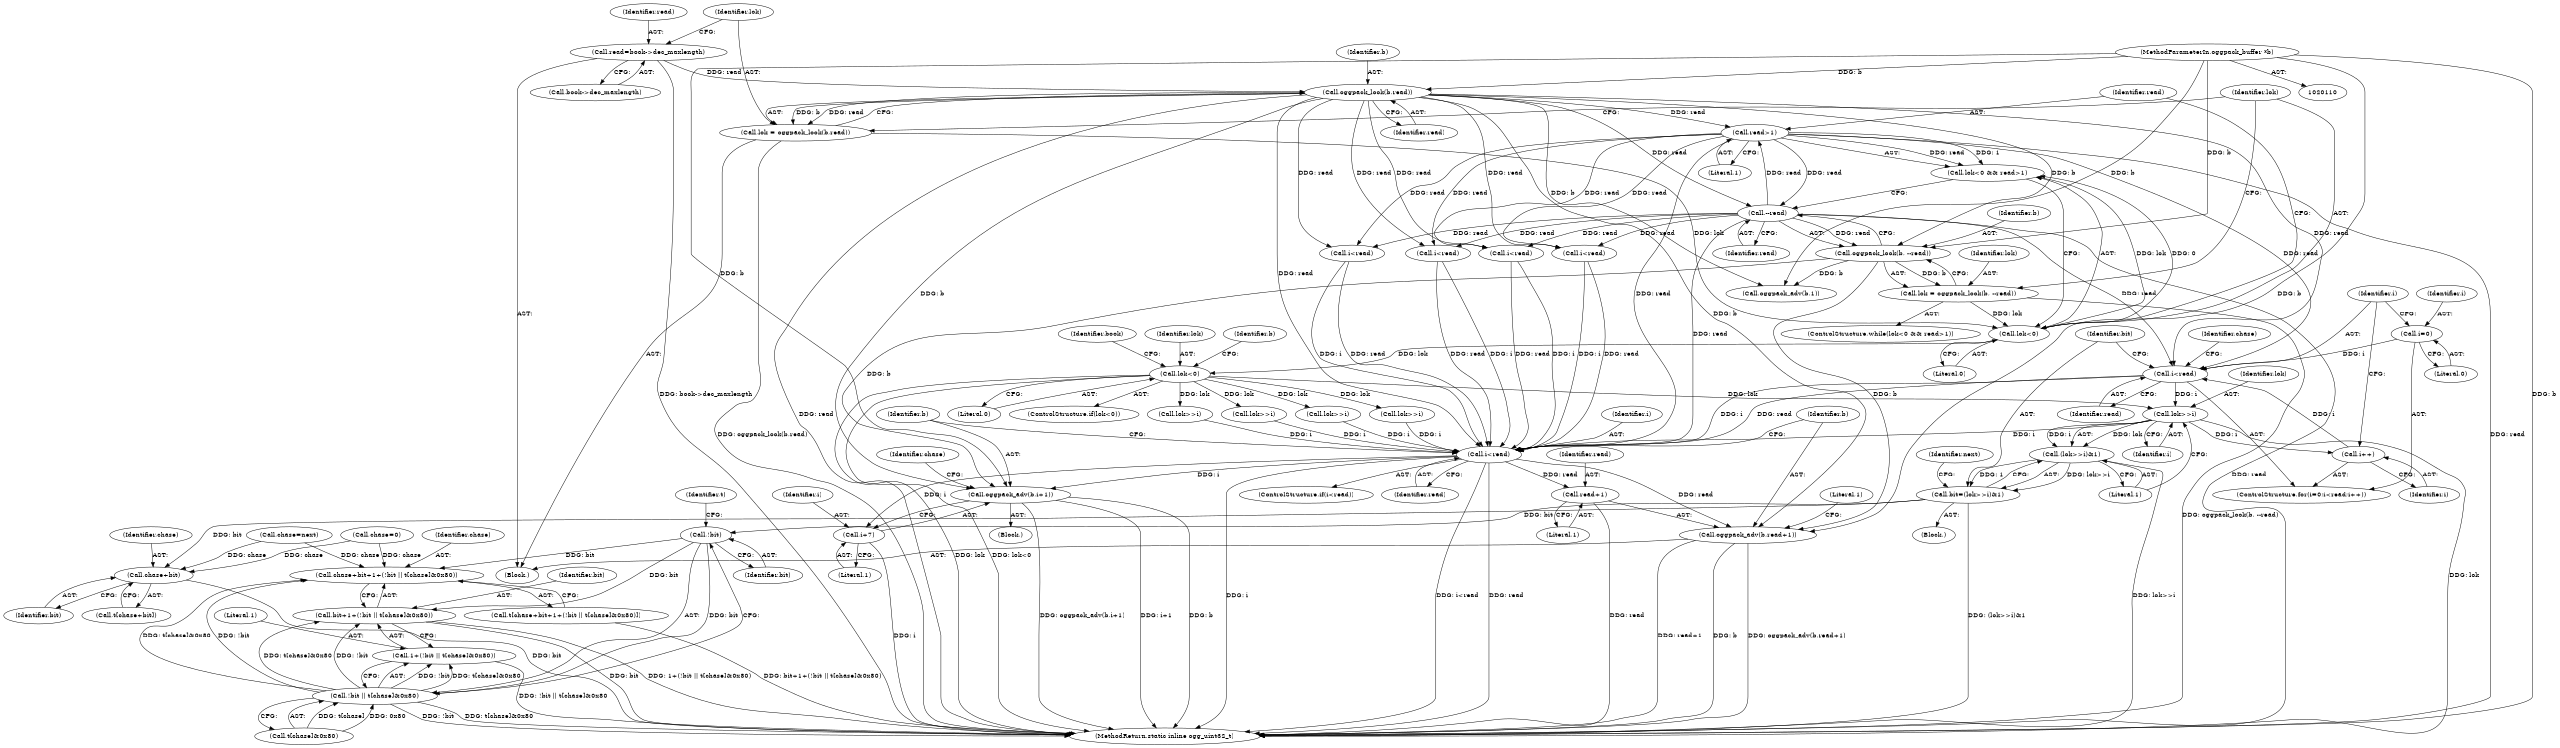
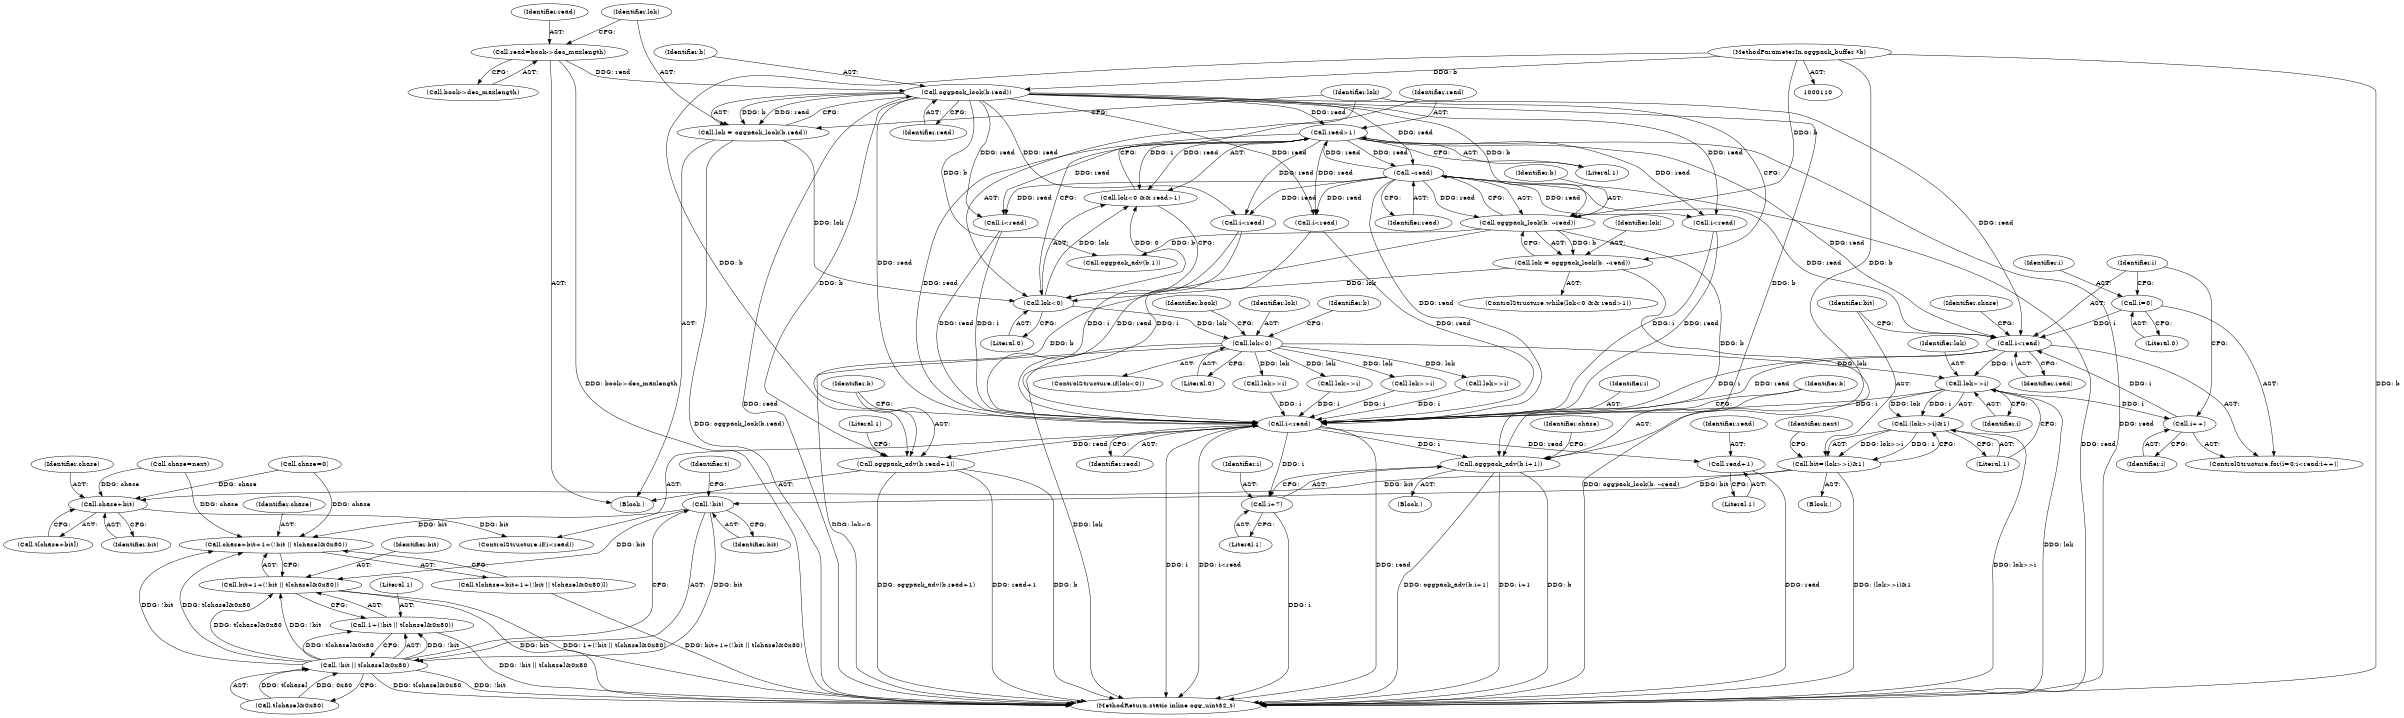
  digraph {
    n1 [label="(Call,i<read)"]
    n2 [label="(Call,lok>>i)"]
    n3 [label="(Call,i<read)"]
    n4 [label="(ControlStructure,for(i=0;i<read;i++))"]
    n5 [label="(Identifier,read)"]
    n6 [label="(Call,i++)"]
    n7 [label="(Call,(lok>>i)&1)"]
    n8 [label="(Identifier,i)"]
    n9 [label="(MethodReturn,static inline ogg_uint32_t)"]
    n10 [label="(Call,oggpack_adv(b,i+1))"]
    n11 [label="(Call,oggpack_adv(b,read+1))"]
    n12 [label="(Call,i+7)"]
    n13 [label="(Call,read+1)"]
    n14 [label="(ControlStructure,if(i<read))"]
    n15 [label="(Identifier,read)"]
    n16 [label="(Identifier,i)"]
    n17 [label="(Call,bit=(lok>>i)&1)"]
    n18 [label="(Literal,1)"]
    n19 [label="(Call,lok<0)"]
    n20 [label="(Call,lok>>i)"]
    n21 [label="(Literal,0)"]
    n22 [label="(Call,lok>>i)"]
    n23 [label="(ControlStructure,if(lok<0))"]
    n24 [label="(Call,lok>>i)"]
    n25 [label="(Call,lok>>i)"]
    n26 [label="(Call,lok<0)"]
    n27 [label="(Call,lok<0 && read>1)"]
    n28 [label="(Literal,0)"]
    n29 [label="(Call,read>1)"]
    n30 [label="(Call,lok = oggpack_look(b,read))"]
    n31 [label="(Call,oggpack_look(b,read))"]
    n32 [label="(Block,)"]
    n33 [label="(Call,oggpack_look(b, --read))"]
    n34 [label="(Call,--read)"]
    n35 [label="(Call,i<read)"]
    n36 [label="(Call,oggpack_adv(b,1))"]
    n37 [label="(Call,i<read)"]
    n38 [label="(Identifier,read)"]
    n39 [label="(Call,i<read)"]
    n40 [label="(Call,i<read)"]
    n41 [label="(Call,lok = oggpack_look(b, --read))"]
    n42 [label="(Identifier,read)"]
    n43 [label="(Literal,1)"]
    n44 [label="(Block,)"]
    n45 [label="(MethodParameterIn,oggpack_buffer *b)"]
-   1000110 [label=1020110]
+   1000110
    n47 [label="(Call,read=book->dec_maxlength)"]
    n48 [label="(Call,book->dec_maxlength)"]
    n49 [label="(ControlStructure,while(lok<0 && read>1))"]
    n50 [label="(Call,i=0)"]
    n51 [label="(Literal,0)"]
    n52 [label="(Literal,1)"]
    n53 [label="(Literal,1)"]
    n54 [label="(Call,chase+bit)"]
    n55 [label="(Call,!bit)"]
    n56 [label="(Block,)"]
    n57 [label="(Identifier,bit)"]
    n58 [label="(Call,t[chase+bit])"]
    n59 [label="(Call,chase+bit+1+(!bit || t[chase]&0x80))"]
    n60 [label="(Call,bit+1+(!bit || t[chase]&0x80))"]
    n61 [label="(Call,!bit || t[chase]&0x80)"]
    n62 [label="(Identifier,bit)"]
    n63 [label="(Call,t[chase+bit+1+(!bit || t[chase]&0x80)])"]
    n64 [label="(Call,1+(!bit || t[chase]&0x80))"]
    n65 [label="(Call,t[chase]&0x80)"]
    n66 [label="(Identifier,b)"]
    n67 [label="(Identifier,bit)"]
    n68 [label="(Identifier,read)"]
    n69 [label="(Call,chase=next)"]
    n70 [label="(Identifier,read)"]
    n71 [label="(Identifier,i)"]
    n72 [label="(Identifier,chase)"]
    n73 [label="(Identifier,lok)"]
    n74 [label="(Identifier,lok)"]
    n75 [label="(Identifier,lok)"]
    n76 [label="(Literal,1)"]
    n77 [label="(Identifier,i)"]
    n78 [label="(Identifier,i)"]
    n79 [label="(Identifier,b)"]
    n80 [label="(Identifier,bit)"]
    n81 [label="(Identifier,chase)"]
    n82 [label="(Identifier,next)"]
    n83 [label="(Identifier,b)"]
    n84 [label="(Identifier,i)"]
    n85 [label="(Identifier,t)"]
    n86 [label="(Identifier,read)"]
    n87 [label="(Identifier,chase)"]
    n88 [label="(Identifier,book)"]
    n89 [label="(Identifier,lok)"]
    n90 [label="(Identifier,b)"]
    n91 [label="(Literal,1)"]
    n92 [label="(Identifier,b)"]
    n93 [label="(Identifier,chase)"]
    n94 [label="(Call,chase=0)"]
    n95 [label="(Identifier,lok)"]
    n1 -> n2 [label="DDG: i"]
    n1 -> n3 [label="DDG: i"]
    n1 -> n3 [label="DDG: read"]
    n1 -> n4 [label="AST: "]
    n1 -> n5 [label="CFG: "]
    n2 -> n3 [label="DDG: i"]
    n2 -> n6 [label="DDG: i"]
    n2 -> n7 [label="AST: "]
    n2 -> n7 [label="DDG: lok"]
    n2 -> n7 [label="DDG: i"]
    n2 -> n8 [label="CFG: "]
    n2 -> n9 [label="DDG: lok"]
    n3 -> n9 [label="DDG: i"]
    n3 -> n9 [label="DDG: i<read"]
    n3 -> n9 [label="DDG: read"]
    n3 -> n10 [label="DDG: i"]
    n3 -> n11 [label="DDG: read"]
    n3 -> n12 [label="DDG: i"]
    n3 -> n13 [label="DDG: read"]
    n3 -> n14 [label="AST: "]
    n3 -> n15 [label="CFG: "]
    n5 -> n1 [label="AST: "]
    n6 -> n1 [label="DDG: i"]
    n6 -> n4 [label="AST: "]
    n6 -> n16 [label="CFG: "]
    n7 -> n9 [label="DDG: lok>>i"]
    n7 -> n17 [label="AST: "]
    n7 -> n17 [label="DDG: lok>>i"]
    n7 -> n17 [label="DDG: 1"]
    n7 -> n18 [label="CFG: "]
    n8 -> n2 [label="AST: "]
    n10 -> n9 [label="DDG: i+1"]
    n10 -> n9 [label="DDG: b"]
    n10 -> n9 [label="DDG: oggpack_adv(b,i+1)"]
    n10 -> n12 [label="CFG: "]
    n10 -> n44 [label="AST: "]
    n11 -> n9 [label="DDG: b"]
    n11 -> n9 [label="DDG: oggpack_adv(b,read+1)"]
    n11 -> n9 [label="DDG: read+1"]
    n11 -> n32 [label="AST: "]
    n12 -> n9 [label="DDG: i"]
    n12 -> n10 [label="AST: "]
    n12 -> n52 [label="CFG: "]
    n13 -> n9 [label="DDG: read"]
-   n13 -> n11 [label="AST: "]
    n13 -> n53 [label="CFG: "]
    n15 -> n3 [label="AST: "]
    n16 -> n6 [label="AST: "]
    n17 -> n7 [label="CFG: "]
    n17 -> n9 [label="DDG: (lok>>i)&1"]
    n17 -> n54 [label="DDG: bit"]
    n17 -> n55 [label="DDG: bit"]
    n17 -> n56 [label="AST: "]
    n18 -> n2 [label="CFG: "]
    n18 -> n7 [label="AST: "]
    n19 -> n2 [label="DDG: lok"]
    n19 -> n9 [label="DDG: lok<0"]
    n19 -> n9 [label="DDG: lok"]
    n19 -> n20 [label="DDG: lok"]
    n19 -> n21 [label="CFG: "]
    n19 -> n22 [label="DDG: lok"]
    n19 -> n23 [label="AST: "]
    n19 -> n24 [label="DDG: lok"]
    n19 -> n25 [label="DDG: lok"]
    n20 -> n3 [label="DDG: i"]
    n21 -> n19 [label="AST: "]
    n22 -> n3 [label="DDG: i"]
    n24 -> n3 [label="DDG: i"]
    n25 -> n3 [label="DDG: i"]
    n26 -> n19 [label="DDG: lok"]
    n26 -> n27 [label="AST: "]
    n26 -> n27 [label="DDG: lok"]
    n26 -> n27 [label="DDG: 0"]
    n26 -> n28 [label="CFG: "]
    n27 -> n26 [label="CFG: "]
-   n27 -> n34 [label="CFG: "]
+   n27 -> n29 [label="CFG: "]
    n28 -> n26 [label="AST: "]
    n29 -> n1 [label="DDG: read"]
    n29 -> n3 [label="DDG: read"]
    n29 -> n9 [label="DDG: read"]
    n29 -> n27 [label="AST: "]
    n29 -> n27 [label="DDG: read"]
    n29 -> n27 [label="DDG: 1"]
    n29 -> n34 [label="DDG: read"]
    n29 -> n35 [label="DDG: read"]
    n29 -> n37 [label="DDG: read"]
    n29 -> n39 [label="DDG: read"]
    n29 -> n40 [label="DDG: read"]
    n29 -> n43 [label="CFG: "]
    n30 -> n9 [label="DDG: oggpack_look(b,read)"]
    n30 -> n26 [label="DDG: lok"]
    n30 -> n31 [label="CFG: "]
    n30 -> n32 [label="AST: "]
    n31 -> n1 [label="DDG: read"]
    n31 -> n3 [label="DDG: read"]
    n31 -> n9 [label="DDG: read"]
    n31 -> n10 [label="DDG: b"]
    n31 -> n11 [label="DDG: b"]
    n31 -> n29 [label="DDG: read"]
    n31 -> n30 [label="AST: "]
    n31 -> n30 [label="DDG: b"]
    n31 -> n30 [label="DDG: read"]
    n31 -> n33 [label="DDG: b"]
    n31 -> n34 [label="DDG: read"]
    n31 -> n35 [label="DDG: read"]
    n31 -> n36 [label="DDG: b"]
    n31 -> n37 [label="DDG: read"]
    n31 -> n38 [label="CFG: "]
    n31 -> n39 [label="DDG: read"]
    n31 -> n40 [label="DDG: read"]
    n33 -> n10 [label="DDG: b"]
    n33 -> n11 [label="DDG: b"]
    n33 -> n34 [label="CFG: "]
    n33 -> n36 [label="DDG: b"]
    n33 -> n41 [label="AST: "]
    n33 -> n41 [label="DDG: b"]
    n34 -> n1 [label="DDG: read"]
    n34 -> n3 [label="DDG: read"]
    n34 -> n9 [label="DDG: read"]
    n34 -> n29 [label="DDG: read"]
    n34 -> n33 [label="AST: "]
    n34 -> n33 [label="DDG: read"]
    n34 -> n35 [label="DDG: read"]
    n34 -> n37 [label="DDG: read"]
    n34 -> n39 [label="DDG: read"]
    n34 -> n40 [label="DDG: read"]
    n34 -> n42 [label="CFG: "]
    n35 -> n3 [label="DDG: i"]
    n35 -> n3 [label="DDG: read"]
    n37 -> n3 [label="DDG: i"]
    n37 -> n3 [label="DDG: read"]
    n38 -> n31 [label="AST: "]
    n39 -> n3 [label="DDG: i"]
    n39 -> n3 [label="DDG: read"]
    n40 -> n3 [label="DDG: i"]
    n40 -> n3 [label="DDG: read"]
    n41 -> n9 [label="DDG: oggpack_look(b, --read)"]
    n41 -> n26 [label="DDG: lok"]
    n41 -> n33 [label="CFG: "]
    n41 -> n49 [label="AST: "]
    n42 -> n34 [label="AST: "]
    n43 -> n29 [label="AST: "]
    n45 -> n9 [label="DDG: b"]
    n45 -> n10 [label="DDG: b"]
    n45 -> n11 [label="DDG: b"]
    n45 -> n31 [label="DDG: b"]
    n45 -> n33 [label="DDG: b"]
-   n45 -> n36 [label="DDG: b"]
    n45 -> 1000110 [label="AST: "]
    n47 -> n9 [label="DDG: book->dec_maxlength"]
    n47 -> n31 [label="DDG: read"]
    n47 -> n32 [label="AST: "]
    n47 -> n48 [label="CFG: "]
    n48 -> n47 [label="AST: "]
    n50 -> n1 [label="DDG: i"]
    n50 -> n4 [label="AST: "]
    n50 -> n51 [label="CFG: "]
    n51 -> n50 [label="AST: "]
    n52 -> n12 [label="AST: "]
    n53 -> n13 [label="AST: "]
-   n54 -> n9 [label="DDG: bit"]
+   n54 -> n14 [label="DDG: bit"]
    n54 -> n57 [label="CFG: "]
    n54 -> n58 [label="AST: "]
    n55 -> n59 [label="DDG: bit"]
    n55 -> n60 [label="DDG: bit"]
    n55 -> n61 [label="AST: "]
    n55 -> n61 [label="DDG: bit"]
    n55 -> n62 [label="CFG: "]
    n57 -> n54 [label="AST: "]
    n58 -> n54 [label="CFG: "]
    n59 -> n60 [label="CFG: "]
    n59 -> n63 [label="AST: "]
    n60 -> n9 [label="DDG: bit"]
    n60 -> n9 [label="DDG: 1+(!bit || t[chase]&0x80)"]
    n60 -> n59 [label="AST: "]
    n60 -> n64 [label="CFG: "]
    n61 -> n9 [label="DDG: !bit"]
    n61 -> n9 [label="DDG: t[chase]&0x80"]
    n61 -> n55 [label="CFG: "]
    n61 -> n59 [label="DDG: !bit"]
    n61 -> n59 [label="DDG: t[chase]&0x80"]
    n61 -> n60 [label="DDG: !bit"]
    n61 -> n60 [label="DDG: t[chase]&0x80"]
    n61 -> n64 [label="AST: "]
    n61 -> n64 [label="DDG: !bit"]
    n61 -> n64 [label="DDG: t[chase]&0x80"]
    n61 -> n65 [label="CFG: "]
    n62 -> n55 [label="AST: "]
    n63 -> n9 [label="DDG: bit+1+(!bit || t[chase]&0x80)"]
    n63 -> n59 [label="CFG: "]
    n64 -> n9 [label="DDG: !bit || t[chase]&0x80"]
    n64 -> n60 [label="AST: "]
    n64 -> n61 [label="CFG: "]
    n65 -> n61 [label="AST: "]
    n65 -> n61 [label="DDG: t[chase]"]
    n65 -> n61 [label="DDG: 0x80"]
    n66 -> n31 [label="AST: "]
    n67 -> n1 [label="CFG: "]
    n67 -> n17 [label="AST: "]
    n68 -> n47 [label="AST: "]
    n69 -> n54 [label="DDG: chase"]
    n69 -> n59 [label="DDG: chase"]
    n70 -> n13 [label="AST: "]
    n71 -> n50 [label="AST: "]
    n72 -> n59 [label="AST: "]
    n73 -> n30 [label="AST: "]
    n73 -> n47 [label="CFG: "]
    n74 -> n26 [label="AST: "]
    n74 -> n30 [label="CFG: "]
    n74 -> n41 [label="CFG: "]
    n75 -> n41 [label="AST: "]
    n76 -> n64 [label="AST: "]
    n77 -> n12 [label="AST: "]
    n78 -> n1 [label="AST: "]
    n78 -> n6 [label="CFG: "]
    n78 -> n50 [label="CFG: "]
    n79 -> n19 [label="CFG: "]
    n80 -> n60 [label="AST: "]
    n81 -> n10 [label="CFG: "]
    n82 -> n17 [label="CFG: "]
    n83 -> n3 [label="CFG: "]
    n83 -> n10 [label="AST: "]
    n84 -> n3 [label="AST: "]
    n85 -> n55 [label="CFG: "]
    n86 -> n26 [label="CFG: "]
    n86 -> n29 [label="AST: "]
    n87 -> n1 [label="CFG: "]
    n88 -> n19 [label="CFG: "]
    n89 -> n2 [label="AST: "]
    n90 -> n33 [label="AST: "]
    n91 -> n11 [label="CFG: "]
    n92 -> n3 [label="CFG: "]
    n92 -> n11 [label="AST: "]
    n93 -> n54 [label="AST: "]
    n94 -> n54 [label="DDG: chase"]
    n94 -> n59 [label="DDG: chase"]
    n95 -> n19 [label="AST: "]
  }
